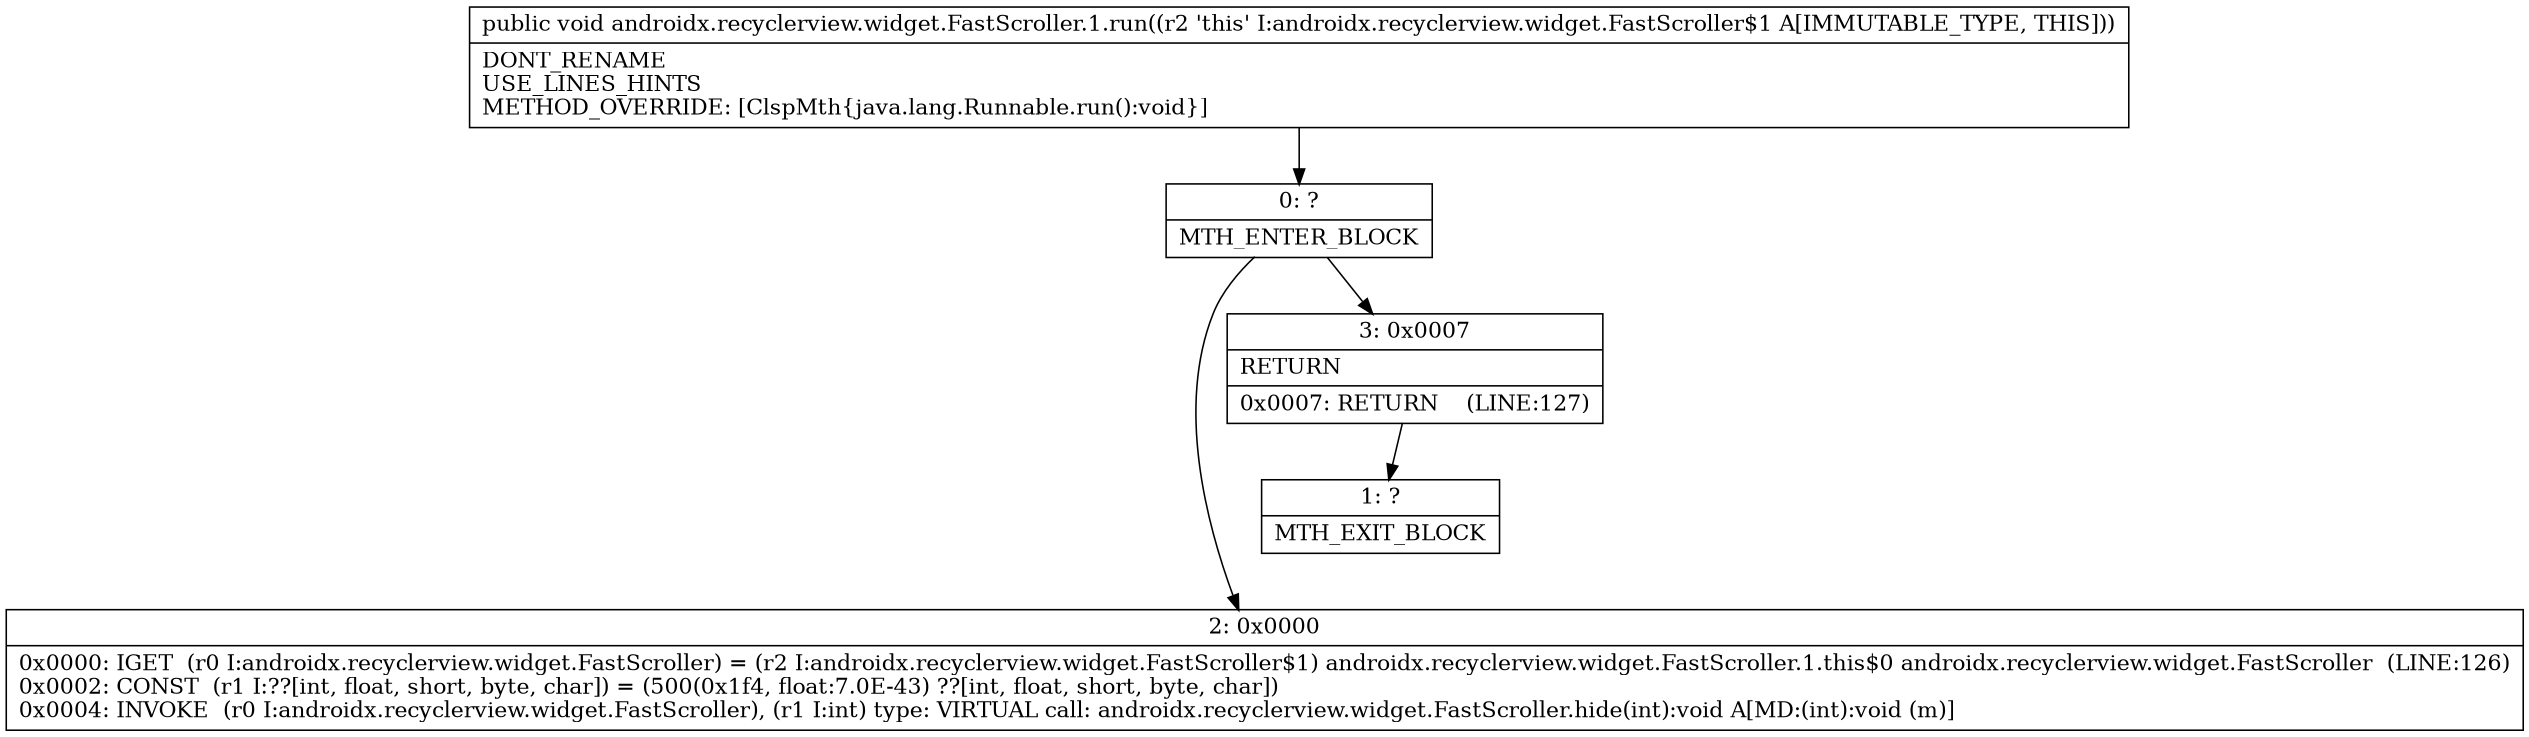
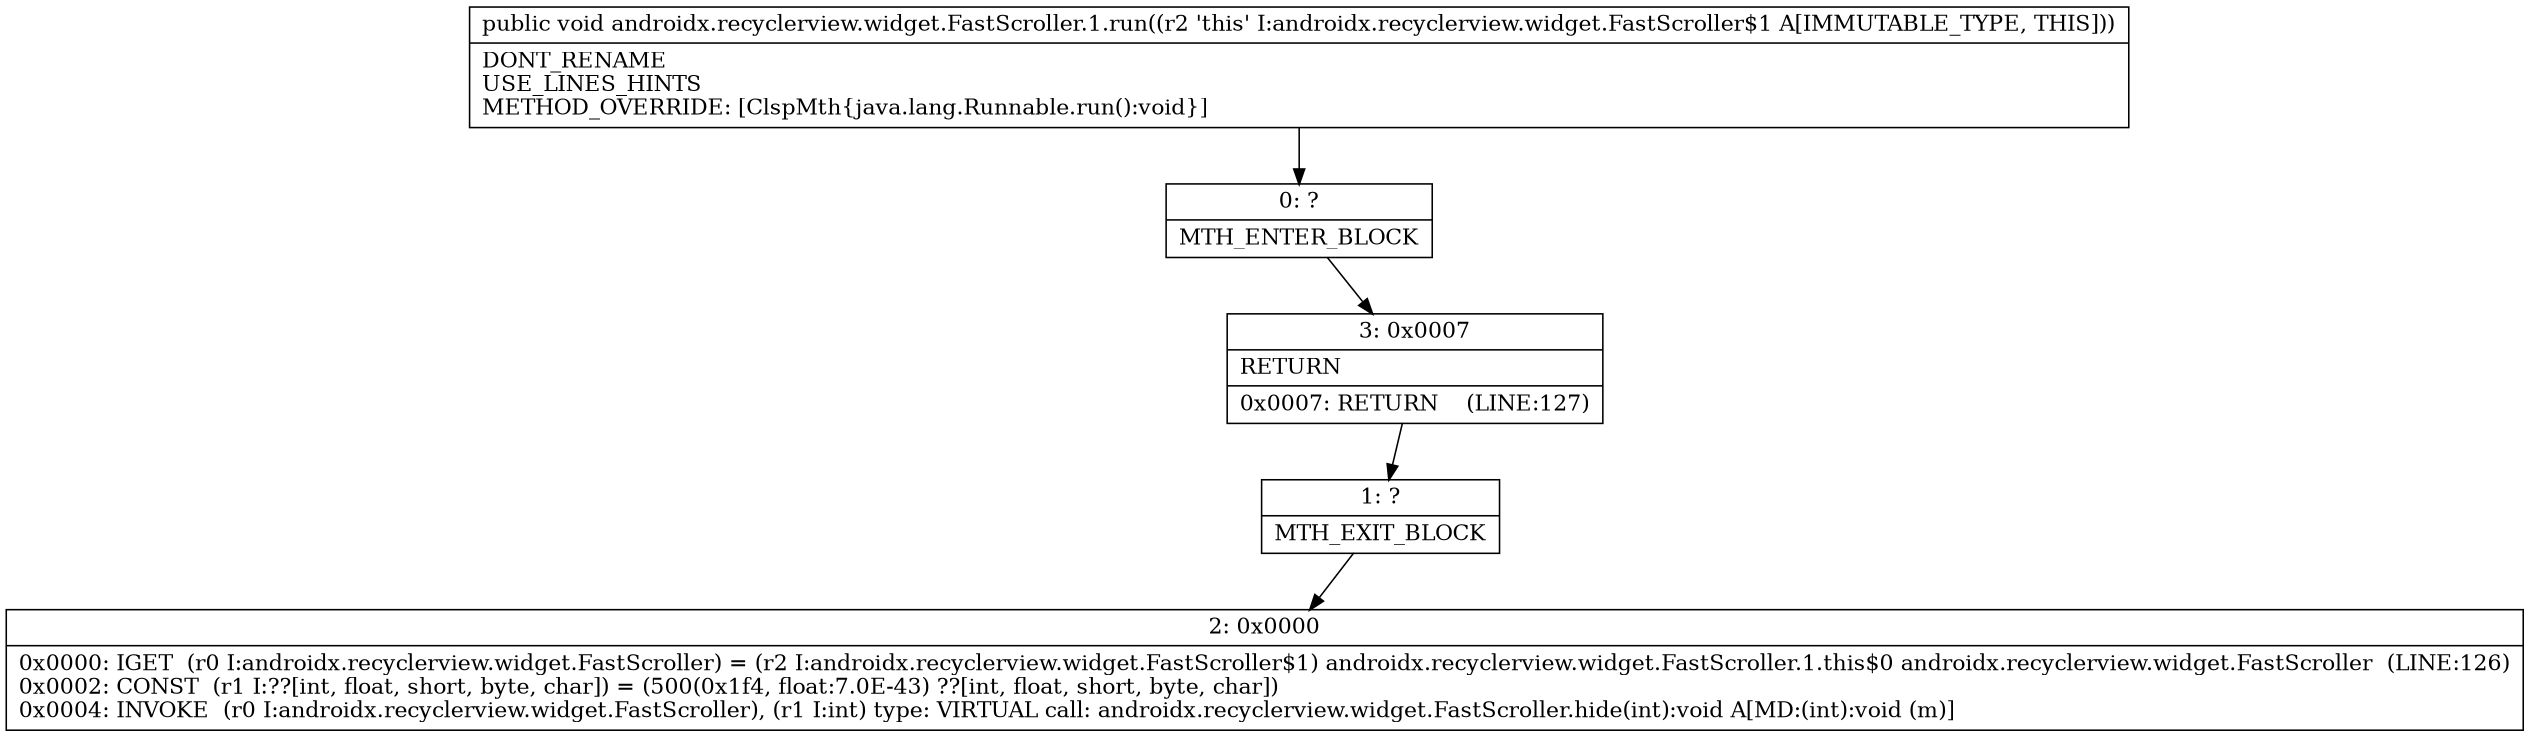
  digraph {
    node [shape=record]
    n1 [label="{0\:\ ?|MTH_ENTER_BLOCK\l}"]
    n2 [label="{2\:\ 0x0000|0x0000: IGET  (r0 I:androidx.recyclerview.widget.FastScroller) = (r2 I:androidx.recyclerview.widget.FastScroller$1) androidx.recyclerview.widget.FastScroller.1.this$0 androidx.recyclerview.widget.FastScroller  (LINE:126)\l0x0002: CONST  (r1 I:??[int, float, short, byte, char]) = (500(0x1f4, float:7.0E\-43) ??[int, float, short, byte, char]) \l0x0004: INVOKE  (r0 I:androidx.recyclerview.widget.FastScroller), (r1 I:int) type: VIRTUAL call: androidx.recyclerview.widget.FastScroller.hide(int):void A[MD:(int):void (m)]\l}"]
    n3 [label="{3\:\ 0x0007|RETURN\l|0x0007: RETURN    (LINE:127)\l}"]
    n4 [label="{1\:\ ?|MTH_EXIT_BLOCK\l}"]
    n5 [label="{public void androidx.recyclerview.widget.FastScroller.1.run((r2 'this' I:androidx.recyclerview.widget.FastScroller$1 A[IMMUTABLE_TYPE, THIS]))  | DONT_RENAME\lUSE_LINES_HINTS\lMETHOD_OVERRIDE: [ClspMth\{java.lang.Runnable.run():void\}]\l}"]
-   n1 -> n2
+   n4 -> n2
    n1 -> n3
    n3 -> n4
    n5 -> n1
  }
